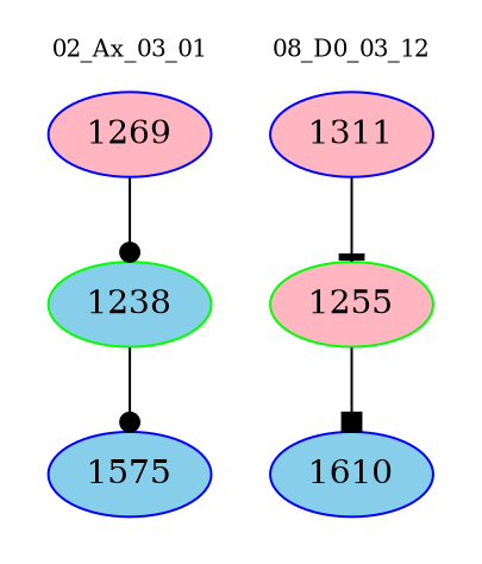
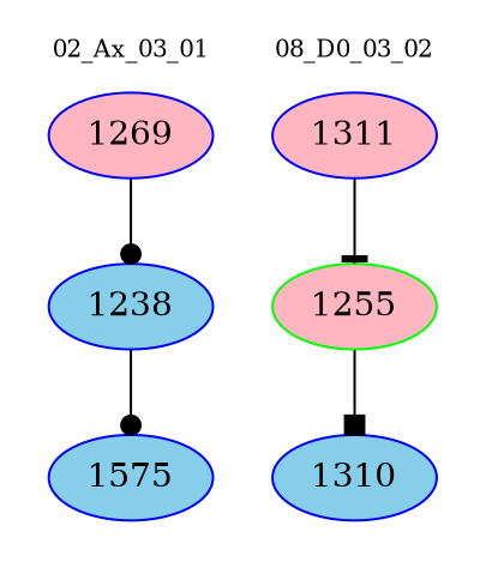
  digraph {
    node [color=blue fillcolor=lightpink style=filled]
    edge [arrowhead=dot color=black]
    n1 [label=1269]
-   n2 [color=green fillcolor=skyblue label=1238]
+   n2 [fillcolor=skyblue label=1238]
    n3 [fillcolor=skyblue label=1575]
    n4 [label=1311]
    n5 [color=green label=1255]
-   n6 [fillcolor=skyblue label=1610]
+   n6 [fillcolor=skyblue label=1310]
    subgraph cluster_1 {
      color=white
      fontsize=10
      label="02_Ax_03_01"
      n1
      n2
      n3
    }
    subgraph cluster_2 {
      color=white
      fontsize=10
-     label="08_D0_03_12"
+     label="08_D0_03_02"
      n4
      n5
      n6
    }
    n1 -> n2
    n2 -> n3
    n4 -> n5 [arrowhead=tee]
    n5 -> n6 [arrowhead=box]
  }
